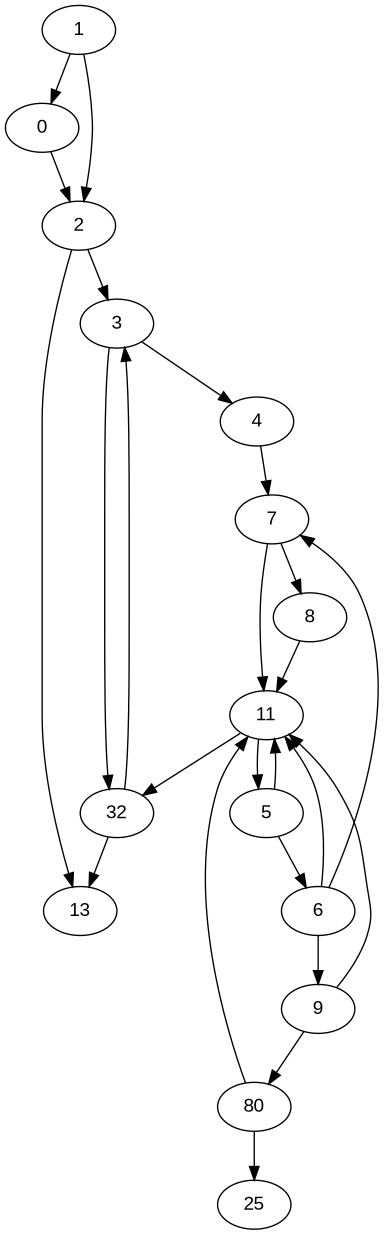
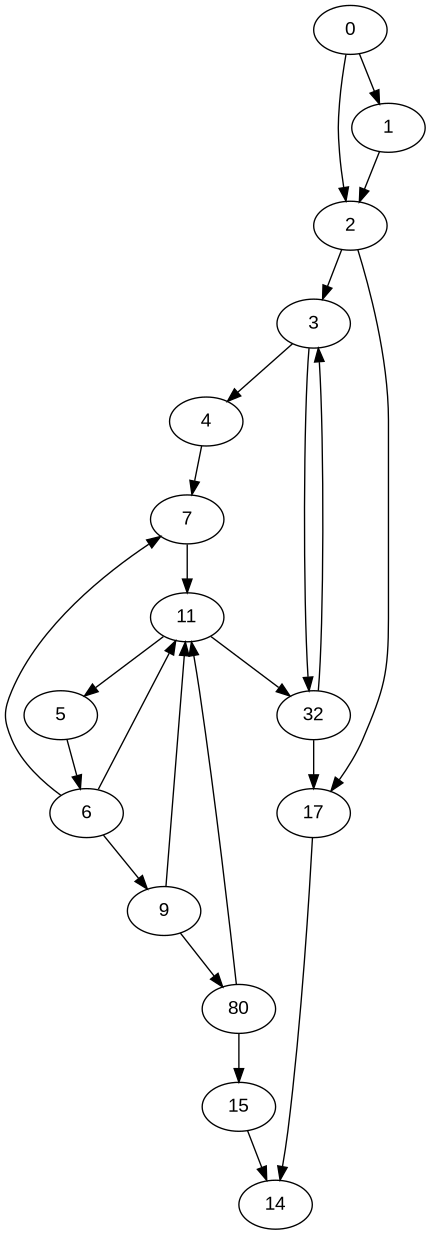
  digraph {
    fontname="Liberation Sans"
    node [fontname="Liberation Sans"]
    edge [fontname="Liberation Sans"]
    0
    1
    2
    3
-   13
+   13 [label=17]
    4
    n7 [label=32]
+   14
    7
    5
    6
    11
    9
-   8
    n15 [label=80]
-   15 [label=25]
-   1 -> 0
+   15
+   0 -> 1
    0 -> 2
    1 -> 2
    2 -> 3
    2 -> 13
    3 -> 4
    3 -> n7
+   13 -> 14
    4 -> 7
    n7 -> 3
    n7 -> 13
    7 -> 11
-   7 -> 8
    5 -> 6
-   5 -> 11
    6 -> 7
    6 -> 11
    6 -> 9
    11 -> n7
    11 -> 5
    9 -> 11
    9 -> n15
-   8 -> 11
    n15 -> 11
    n15 -> 15
+   15 -> 14
  }
